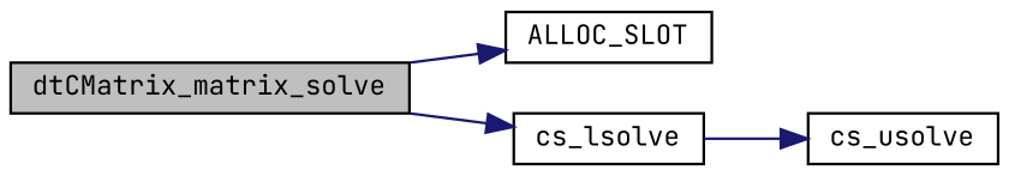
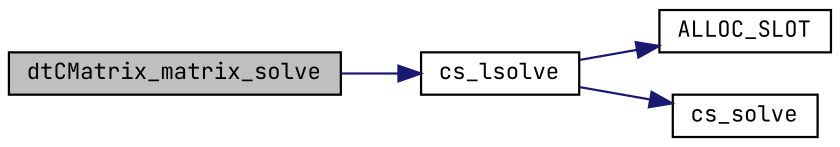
  digraph {
    fontname="JetBrains Mono"
    rankdir=LR
    node [color=black fillcolor=white fontname="JetBrains Mono" fontsize=10 shape=record style=filled]
    edge [color=midnightblue fontname="JetBrains Mono" fontsize=10 labelfontname="FreeSans.ttf" labelfontsize=10 style=solid]
    n1 [fillcolor=grey75 fontcolor=black height=0.2 label=dtCMatrix_matrix_solve width=0.4]
    n2 [height=0.2 label=ALLOC_SLOT width=0.4]
    n3 [height=0.2 label=cs_lsolve width=0.4]
-   n4 [height=0.2 label=cs_usolve width=0.4]
-   n1 -> n2
+   n4 [height=0.2 label=cs_solve width=0.4]
+   n3 -> n2
    n1 -> n3
    n3 -> n4
  }
